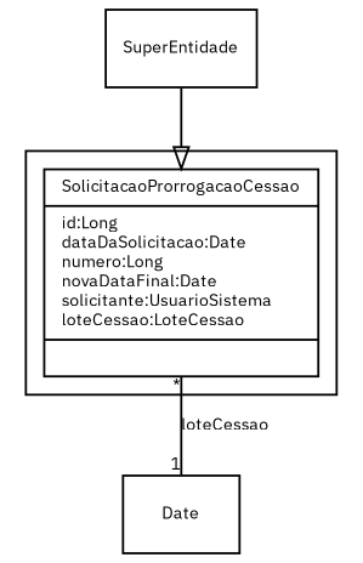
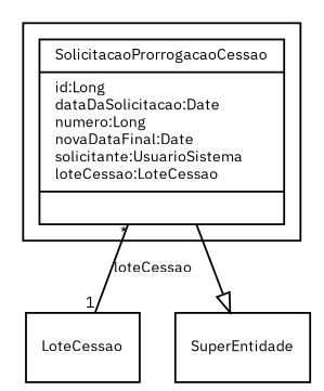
  digraph {
    fontname="IBM Plex Sans"
    fontsize=8
    node [fontname="IBM Plex Sans" fontsize=8 shape=record]
    edge [fontname="IBM Plex Sans" fontsize=8]
    n1 [label="{SolicitacaoProrrogacaoCessao|id:Long\ldataDaSolicitacao:Date\lnumero:Long\lnovaDataFinal:Date\lsolicitante:UsuarioSistema\lloteCessao:LoteCessao\l|\l}"]
-   LoteCessao [label=Date]
+   LoteCessao
    SuperEntidade
    subgraph cluster_1 {
      n1
    }
    n1 -> LoteCessao [arrowhead=none headlabel=1 label=loteCessao taillabel="*"]
-   SuperEntidade -> n1 [arrowhead=empty]
+   n1 -> SuperEntidade [arrowhead=empty]
  }
